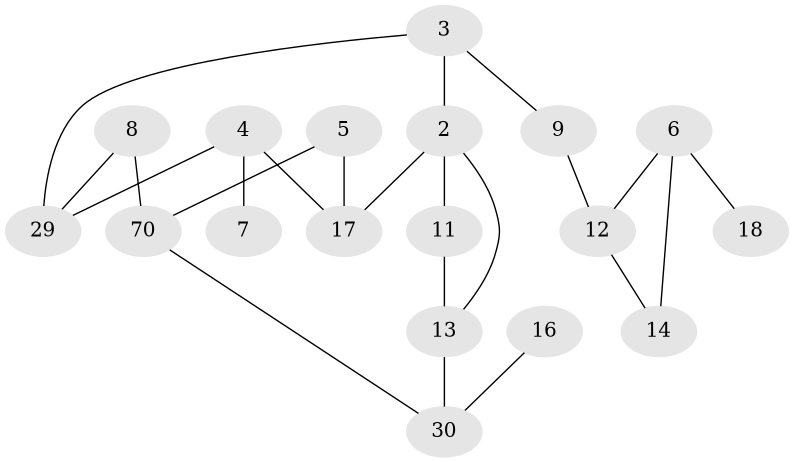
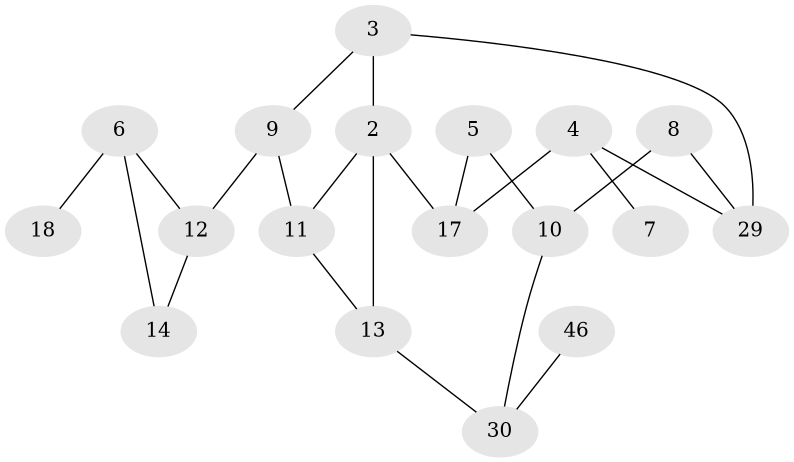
  graph {
    node [color=gray90 style=filled]
    n1 [label=29]
    8
-   10 [label=70]
+   10
    2
    11
    13
    17
    n8 [label=30]
    3
    9
    12
-   16
+   16 [label=46]
    4
    7
    5
    6
    14
    18
    8 -- n1
    8 -- 10
    10 -- n8
    2 -- 11
    2 -- 13
    2 -- 17
    11 -- 13
    13 -- n8
    3 -- n1
    3 -- 2
    3 -- 9
+   9 -- 11
    9 -- 12
    12 -- 14
    16 -- n8
    4 -- n1
    4 -- 17
    4 -- 7
    5 -- 10
    5 -- 17
    6 -- 12
    6 -- 14
    6 -- 18
  }
